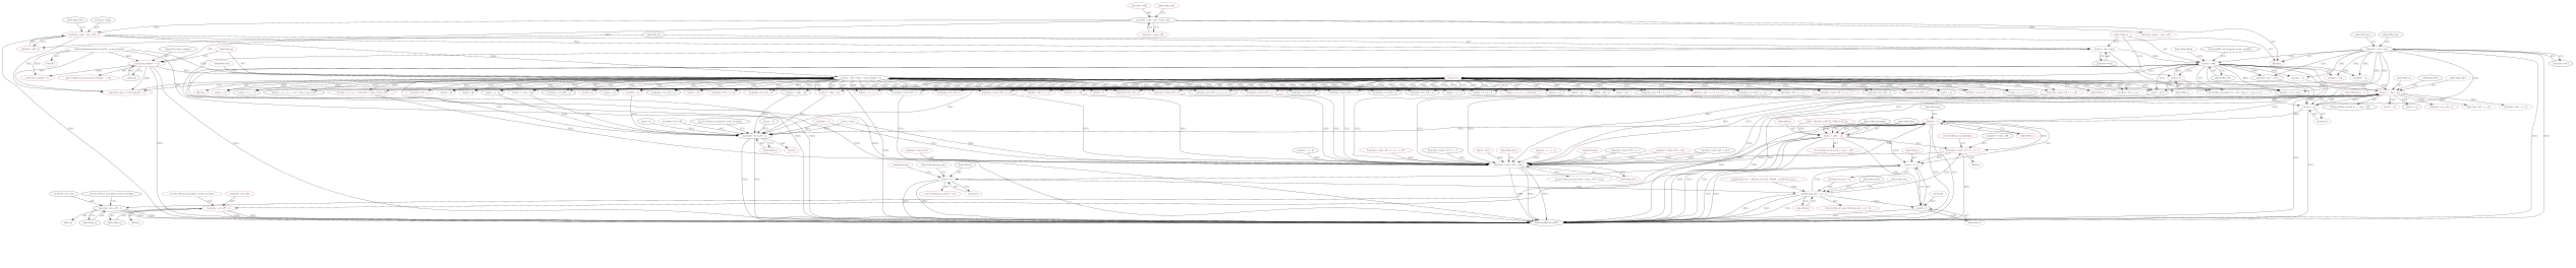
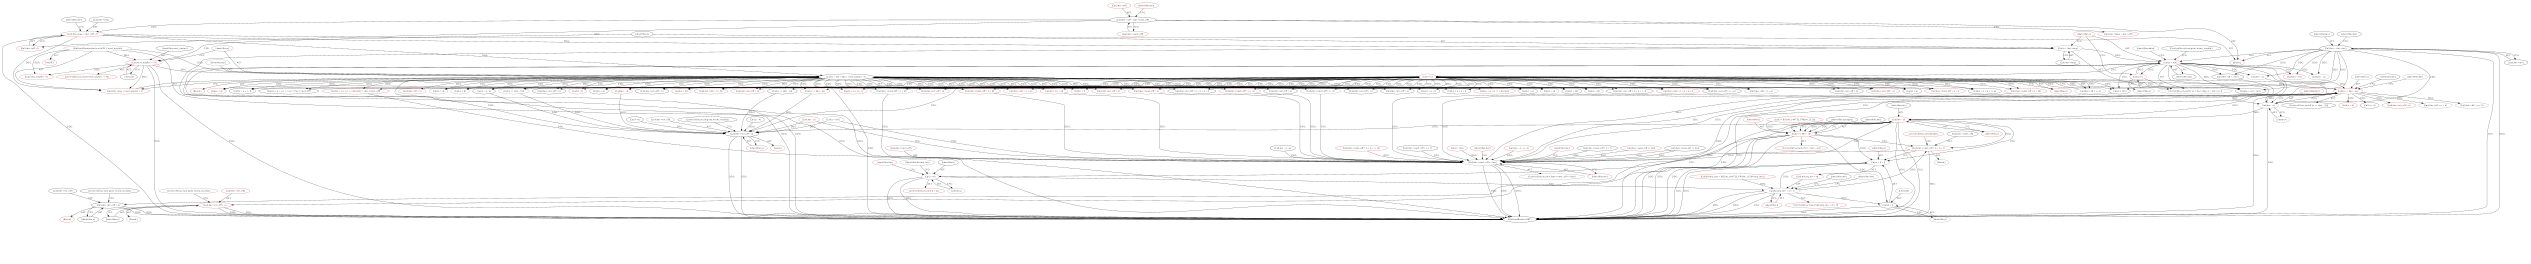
  digraph {
    fontname=Montserrat
    node [color=brown fontname=Montserrat]
    edge [fontname=Montserrat]
    n1 [label="(Call,len - o)"]
    n2 [label="(Call,l >= (len - o))"]
    n3 [label="(Call,iter->next_off = o + 5 + l)"]
    n4 [color=gray40 label="(Call,iter->next_off >= len)"]
    n5 [color=gray40 label="(Call,o + 5 + l)"]
    n6 [color=black label="(Call,iter->err_off = o)"]
    n7 [label="(Call,iter->err_off = o)"]
    n8 [color=black label="(Call,iter->err_off = o)"]
    n9 [label="(Identifier,o)"]
    n10 [color=black label="(MethodReturn,RET)"]
    n11 [color=gray40 label="(Call,l < 4)"]
    n12 [color=black label="(Call,5 + l)"]
    n13 [label="(ControlStructure,if (l >= (len - o)))"]
    n14 [color=gray40 label="(Block,)"]
    n15 [color=gray40 label="(ControlStructure,if (iter->next_off >= len))"]
    n16 [label="(Identifier,len)"]
    n17 [label="(Call,binary_len + 4)"]
    n18 [color=black label="(Identifier,o)"]
    n19 [label="(Block,)"]
    n20 [color=black label="(Identifier,o)"]
    n21 [color=gray40 label="(Block,)"]
    n22 [label="(Identifier,o)"]
    n23 [label="(Block,)"]
    n24 [color=gray40 label="(Call,len - 4)"]
    n25 [label="(Call,o >= (len - 4))"]
    n26 [color=gray40 label="(Literal,4)"]
    n27 [color=gray40 label="(Call,iter->d2 = o + 4)"]
    n28 [color=gray40 label="(Call,iter->d3 = o + 5)"]
    n29 [color=black label="(ControlStructure,if (o >= (len - 4)))"]
    n30 [label="(Call,o + 5)"]
    n31 [color=black label="(Call,o + 4)"]
    n32 [label="(Call,iter->err_off = o)"]
    n33 [color=black label="(Call,len = iter->len)"]
    n34 [label="(Call,o < len)"]
    n35 [label="(Block,)"]
    n36 [color=black label="(Call,iter->len)"]
    n37 [color=black label="(Call,(o + 4) >= len)"]
    n38 [label="(Call,len < 19)"]
    n39 [color=black label="(Call,iter->d1 >= len)"]
    n40 [color=black label="(Call,o < len)"]
    n41 [color=gray40 label="(Call,len - 4)"]
    n42 [color=gray40 label="(Call,len - 4)"]
    n43 [label="(Call,o++)"]
    n44 [label="(Call,++o)"]
    n45 [color=black label="(Identifier,len)"]
    n46 [color=gray40 label="(ControlStructure,for (o = iter->key; o < len; o++))"]
    n47 [color=gray40 label="(Identifier,o)"]
    n48 [label="(Call,iter->d4 = o + 4 + 4 + l)"]
    n49 [color=black label="(Call,iter->err_off = o)"]
    n50 [label="(Call,iter->next_off = o + 16)"]
    n51 [label="(Call,iter->d3 = o + 8)"]
    n52 [label="(Call,o + 12)"]
    n53 [label="(Call,(o + 4 + 4 + l + doclen) != iter->next_off)"]
    n54 [color=gray40 label="(Call,iter->next_off = o + 12)"]
    n55 [color=black label="(Call,o + 4)"]
    n56 [label="(Call,len - o)"]
    n57 [label="(Call,o + 4)"]
    n58 [label="(Call,o >= (len - 4))"]
    n59 [label="(Call,o + l)"]
    n60 [color=black label="(Call,(o + 4 + 4 + l + 4) >= iter->next_off)"]
    n61 [color=black label="(Call,o + 4 + l)"]
    n62 [label="(Call,len - (o + 4))"]
    n63 [color=gray40 label="(Call,iter->d2 = o + 4)"]
    n64 [color=black label="(Call,o + 4)"]
    n65 [color=gray40 label="(Call,o + 4)"]
    n66 [color=black label="(Call,o + 4 + 4 + l)"]
    n67 [label="(Identifier,o)"]
    n68 [color=black label="(Call,iter->err_off = o)"]
    n69 [color=gray40 label="(Call,o >= (len - 14))"]
    n70 [color=black label="(Call,iter->err_off = o)"]
    n71 [color=black label="(Call,iter->err_off = o + 4 + l - 1)"]
    n72 [color=gray40 label="(Call,o + 8)"]
    n73 [color=gray40 label="(Call,o + 4)"]
    n74 [color=black label="(Call,iter->err_off = o)"]
    n75 [label="(Call,iter->err_off = o)"]
    n76 [color=gray40 label="(Call,iter->next_off = o + 1)"]
    n77 [label="(Call,iter->err_off = o)"]
    n78 [label="(Call,iter->next_off = o + 4)"]
    n79 [label="(Call,o + 4 + 4 + l + doclen)"]
    n80 [label="(Call,iter->next_off = o + l)"]
    n81 [color=black label="(Call,o - 4 - 4)"]
    n82 [color=black label="(Call,iter->err_off = o)"]
    n83 [color=black label="(Call,iter->err_off = o + 4 + 4 + l)"]
    n84 [label="(Call,iter->next_off = o + 8)"]
    n85 [label="(Call,o + 1)"]
    n86 [label="(Call,iter->d2 = o + 4)"]
    n87 [label="(Call,iter->next_off = o)"]
    n88 [label="(Call,iter->err_off = o)"]
-   n89 [label="(Call,iter->next_off = o + 4 + l)"]
    n90 [color=black label="(Call,o + 4 + l - 1)"]
    n91 [color=black label="(Call,iter->err_off = o + 4)"]
    n92 [label="(Call,iter->err_off = o)"]
    n93 [color=black label="(Call,o + 4 + 4 + l + 4)"]
    n94 [color=black label="(Call,o + 16)"]
    n95 [color=gray40 label="(Call,iter->d1 = ++o)"]
    n96 [color=black label="(Call,o >= (len - 4))"]
    n97 [label="(Call,o + 4 + 4 + l)"]
    n98 [color=black label="(Call,iter->err_off = o)"]
    n99 [color=black label="(Call,o + 4)"]
    n100 [color=gray40 label="(Call,o + 8)"]
    n101 [color=gray40 label="(Call,o = iter->key)"]
    n102 [color=black label="(Call,iter->key)"]
    n103 [label="(Call,iter->key = iter->off + 1)"]
    n104 [color=black label="(Call,o = iter->key + next_keylen + 1)"]
    n105 [label="(Call,iter->key + next_keylen + 1)"]
    n106 [label="(Call,iter->off + 1)"]
    n107 [label="(Block,)"]
    n108 [label="(Call,iter->d1 = o)"]
    n109 [color=black label="(Call,iter->off = iter->next_off)"]
    n110 [label="(Call,iter->next_off)"]
    n111 [label="(Call,iter->type = iter->off)"]
    n112 [label="(Call,next_keylen == 0)"]
    n113 [color=black label="(Literal,0)"]
    n114 [label="(Call,next_keylen + 1)"]
    n115 [label="(ControlStructure,if (next_keylen == 0))"]
    n116 [color=gray40 label="(MethodParameterIn,uint32_t next_keylen)"]
    1000113
    n118 [color=gray40 label="(Call,binary_len + 4 != l)"]
    n119 [label="(ControlStructure,if (l < 4))"]
    n120 [color=gray40 label="(Literal,4)"]
    n121 [color=gray40 label="(Identifier,l)"]
    n122 [label="(Identifier,l)"]
    n123 [label="(ControlStructure,if (binary_len + 4 != l))"]
    n124 [label="(Call,l = BSON_UINT32_FROM_LE (l))"]
    n125 [label="(Call,iter->next_off = o + 4 + l + 12)"]
    n126 [label="(Identifier,o)"]
    n127 [color=black label="(Identifier,o)"]
    n128 [label="(Identifier,o)"]
    n129 [label="(Call,iter->err_off)"]
    n130 [color=gray40 label="(Call,iter->err_off)"]
    n131 [color=black label="(Call,iter->next_off = o + 1)"]
    n132 [color=black label="(Identifier,subtype)"]
    n133 [label="(Identifier,iter)"]
    n134 [color=black label="(Identifier,iter)"]
    n135 [color=black label="(Identifier,iter)"]
    n136 [color=black label="(Identifier,iter)"]
    n137 [color=black label="(Call,iter->err_off)"]
    n138 [color=gray40 label="(Identifier,data)"]
    n139 [color=black label="(Call,o - 4)"]
    n140 [label="(Call,l > len)"]
    n141 [color=black label="(ControlStructure,goto mark_invalid;)"]
    n142 [color=gray40 label="(Identifier,iter)"]
    n143 [color=gray40 label="(Identifier,o)"]
    n144 [label="(Identifier,iter)"]
    n145 [label="(Call,binary_len = BSON_UINT32_FROM_LE (binary_len))"]
    n146 [color=gray40 label="(Identifier,iter)"]
    n147 [label="(Call,len - o)"]
    n148 [color=black label="(Call,iter->next_off)"]
    n149 [color=gray40 label="(Call,o < len)"]
    n150 [color=gray40 label="(Identifier,binary_len)"]
    n151 [color=black label="(Call,iter->key)"]
    n152 [label="(Call,len - o - 4 - 4)"]
    n153 [color=black label="(Identifier,len)"]
    n154 [color=black label="(ControlStructure,goto mark_invalid;)"]
    n155 [label="(Identifier,l)"]
    n156 [label="(Identifier,iter)"]
    n157 [label="(Call,iter->off)"]
    n158 [color=black label="(Call,iter->next_off = o + l)"]
    n159 [color=black label="(Identifier,iter)"]
    n160 [color=gray40 label="(ControlStructure,goto mark_invalid;)"]
    n161 [color=gray40 label="(Identifier,iter)"]
    n162 [label="(Identifier,len)"]
    n163 [label="(Call,iter->next_off >= len)"]
    n164 [color=gray40 label="(Literal,5)"]
    n165 [color=black label="(Call,iter->next_off >= len)"]
    n166 [color=black label="(Identifier,len)"]
    n167 [label="(Call,iter->next_off)"]
    n168 [color=black label="(Call,++o)"]
    n169 [label="(Identifier,iter)"]
    n170 [color=black label="(Call,len - o - 4)"]
    n171 [color=black label="(Identifier,next_keylen)"]
    n172 [color=black label="(Identifier,l)"]
    n173 [label="(ControlStructure,break;)"]
    n174 [color=black label="(Identifier,iter)"]
    n175 [color=black label="(ControlStructure,goto mark_invalid;)"]
    n176 [label="(Identifier,o)"]
    n1 -> n2 [label="AST: "]
    n1 -> n2 [label="DDG: "]
    n1 -> n2 [label="DDG: "]
    n1 -> n3 [label="DDG: "]
    n1 -> n4 [label="DDG: "]
    n1 -> n5 [label="DDG: "]
    n1 -> n6 [label="DDG: "]
    n1 -> n7 [label="DDG: "]
    n1 -> n8 [label="DDG: "]
    n1 -> n9 [label="CFG: "]
    n1 -> n10 [label="DDG: "]
    n1 -> n10 [label="DDG: "]
    n2 -> n1 [label="CFG: "]
    n2 -> n3 [label="DDG: "]
    n2 -> n5 [label="DDG: "]
    n2 -> n10 [label="DDG: "]
    n2 -> n10 [label="DDG: "]
    n2 -> n10 [label="DDG: "]
    n2 -> n11 [label="DDG: "]
    n2 -> n12 [label="DDG: "]
    n2 -> n13 [label="AST: "]
    n3 -> n4 [label="DDG: "]
    n3 -> n5 [label="CFG: "]
    n3 -> n10 [label="DDG: "]
    n3 -> n14 [label="AST: "]
    n4 -> n10 [label="DDG: "]
    n4 -> n10 [label="DDG: "]
    n4 -> n10 [label="DDG: "]
    n4 -> n15 [label="AST: "]
    n4 -> n16 [label="CFG: "]
    n5 -> n10 [label="DDG: "]
    n5 -> n10 [label="DDG: "]
-   n5 -> n12 [label="CFG: "]
    n5 -> n17 [label="AST: "]
    n6 -> n10 [label="DDG: "]
    n6 -> n10 [label="DDG: "]
    n6 -> n18 [label="CFG: "]
    n6 -> n19 [label="AST: "]
    n7 -> n10 [label="DDG: "]
    n7 -> n10 [label="DDG: "]
    n7 -> n20 [label="CFG: "]
    n7 -> n21 [label="AST: "]
    n8 -> n10 [label="DDG: "]
    n8 -> n10 [label="DDG: "]
    n8 -> n22 [label="CFG: "]
    n8 -> n23 [label="AST: "]
    n9 -> n1 [label="AST: "]
    n11 -> n10 [label="DDG: "]
    n11 -> n10 [label="DDG: "]
    n11 -> n118 [label="DDG: "]
    n11 -> n119 [label="AST: "]
    n11 -> n120 [label="CFG: "]
    n12 -> n5 [label="AST: "]
    n12 -> n10 [label="DDG: "]
    n12 -> n121 [label="CFG: "]
    n16 -> n4 [label="AST: "]
    n17 -> n118 [label="AST: "]
    n18 -> n6 [label="AST: "]
    n20 -> n7 [label="AST: "]
    n22 -> n8 [label="AST: "]
    n24 -> n1 [label="DDG: "]
    n24 -> n10 [label="DDG: "]
    n24 -> n25 [label="AST: "]
    n24 -> n25 [label="DDG: "]
    n24 -> n25 [label="DDG: "]
    n24 -> n26 [label="CFG: "]
    n25 -> n1 [label="DDG: "]
    n25 -> n10 [label="DDG: "]
    n25 -> n10 [label="DDG: "]
    n25 -> n24 [label="CFG: "]
    n25 -> n27 [label="DDG: "]
    n25 -> n28 [label="DDG: "]
    n25 -> n29 [label="AST: "]
    n25 -> n30 [label="DDG: "]
    n25 -> n31 [label="DDG: "]
    n25 -> n32 [label="DDG: "]
    n26 -> n24 [label="AST: "]
    n33 -> n4 [label="DDG: "]
    n33 -> n10 [label="DDG: "]
    n33 -> n10 [label="DDG: "]
    n33 -> n24 [label="DDG: "]
    n33 -> n34 [label="DDG: "]
    n33 -> n35 [label="AST: "]
    n33 -> n36 [label="CFG: "]
    n33 -> n37 [label="DDG: "]
    n33 -> n38 [label="DDG: "]
    n33 -> n39 [label="DDG: "]
    n33 -> n40 [label="DDG: "]
    n33 -> n41 [label="DDG: "]
    n33 -> n42 [label="DDG: "]
    n34 -> n4 [label="DDG: "]
    n34 -> n10 [label="DDG: "]
    n34 -> n10 [label="DDG: "]
    n34 -> n10 [label="DDG: "]
    n34 -> n24 [label="DDG: "]
    n34 -> n37 [label="DDG: "]
    n34 -> n38 [label="DDG: "]
    n34 -> n39 [label="DDG: "]
    n34 -> n40 [label="DDG: "]
    n34 -> n41 [label="DDG: "]
    n34 -> n42 [label="DDG: "]
    n34 -> n43 [label="DDG: "]
    n34 -> n44 [label="DDG: "]
    n34 -> n45 [label="CFG: "]
    n34 -> n46 [label="AST: "]
    n36 -> n33 [label="AST: "]
    n39 -> n4 [label="DDG: "]
    n40 -> n4 [label="DDG: "]
    n42 -> n4 [label="DDG: "]
    n43 -> n34 [label="DDG: "]
    n43 -> n46 [label="AST: "]
    n43 -> n47 [label="CFG: "]
    n44 -> n8 [label="DDG: "]
    n44 -> n25 [label="DDG: "]
    n44 -> n37 [label="DDG: "]
    n44 -> n40 [label="DDG: "]
    n44 -> n48 [label="DDG: "]
    n44 -> n49 [label="DDG: "]
    n44 -> n50 [label="DDG: "]
    n44 -> n51 [label="DDG: "]
    n44 -> n52 [label="DDG: "]
    n44 -> n53 [label="DDG: "]
    n44 -> n54 [label="DDG: "]
    n44 -> n55 [label="DDG: "]
    n44 -> n56 [label="DDG: "]
    n44 -> n57 [label="DDG: "]
    n44 -> n58 [label="DDG: "]
    n44 -> n59 [label="DDG: "]
    n44 -> n60 [label="DDG: "]
    n44 -> n61 [label="DDG: "]
    n44 -> n62 [label="DDG: "]
    n44 -> n63 [label="DDG: "]
    n44 -> n64 [label="DDG: "]
    n44 -> n65 [label="DDG: "]
    n44 -> n66 [label="DDG: "]
    n44 -> n67 [label="CFG: "]
    n44 -> n68 [label="DDG: "]
    n44 -> n69 [label="DDG: "]
    n44 -> n70 [label="DDG: "]
    n44 -> n71 [label="DDG: "]
    n44 -> n72 [label="DDG: "]
    n44 -> n73 [label="DDG: "]
    n44 -> n74 [label="DDG: "]
    n44 -> n75 [label="DDG: "]
    n44 -> n76 [label="DDG: "]
    n44 -> n77 [label="DDG: "]
    n44 -> n78 [label="DDG: "]
    n44 -> n79 [label="DDG: "]
    n44 -> n80 [label="DDG: "]
    n44 -> n81 [label="DDG: "]
    n44 -> n82 [label="DDG: "]
    n44 -> n83 [label="DDG: "]
    n44 -> n84 [label="DDG: "]
    n44 -> n85 [label="DDG: "]
    n44 -> n86 [label="DDG: "]
    n44 -> n87 [label="DDG: "]
    n44 -> n88 [label="DDG: "]
-   n44 -> n89 [label="DDG: "]
    n44 -> n90 [label="DDG: "]
    n44 -> n91 [label="DDG: "]
    n44 -> n92 [label="DDG: "]
    n44 -> n93 [label="DDG: "]
    n44 -> n94 [label="DDG: "]
    n44 -> n95 [label="AST: "]
    n44 -> n95 [label="DDG: "]
    n44 -> n96 [label="DDG: "]
    n44 -> n97 [label="DDG: "]
    n44 -> n98 [label="DDG: "]
    n44 -> n99 [label="DDG: "]
    n44 -> n100 [label="DDG: "]
    n45 -> n34 [label="AST: "]
    n47 -> n43 [label="AST: "]
    n50 -> n4 [label="DDG: "]
    n53 -> n4 [label="DDG: "]
    n54 -> n4 [label="DDG: "]
    n56 -> n8 [label="DDG: "]
    n58 -> n8 [label="DDG: "]
    n62 -> n4 [label="DDG: "]
    n67 -> n44 [label="AST: "]
    n69 -> n8 [label="DDG: "]
    n76 -> n4 [label="DDG: "]
    n78 -> n4 [label="DDG: "]
    n81 -> n8 [label="DDG: "]
    n84 -> n4 [label="DDG: "]
    n87 -> n4 [label="DDG: "]
-   n89 -> n4 [label="DDG: "]
    n95 -> n44 [label="CFG: "]
    n96 -> n8 [label="DDG: "]
    n101 -> n10 [label="DDG: "]
    n101 -> n34 [label="DDG: "]
    n101 -> n46 [label="AST: "]
    n101 -> n102 [label="CFG: "]
    n102 -> n101 [label="AST: "]
    n103 -> n10 [label="DDG: "]
    n103 -> n35 [label="AST: "]
    n103 -> n101 [label="DDG: "]
    n103 -> n104 [label="DDG: "]
    n103 -> n105 [label="DDG: "]
    n103 -> n106 [label="CFG: "]
    n104 -> n8 [label="DDG: "]
    n104 -> n10 [label="DDG: "]
    n104 -> n25 [label="DDG: "]
    n104 -> n37 [label="DDG: "]
    n104 -> n40 [label="DDG: "]
    n104 -> n48 [label="DDG: "]
    n104 -> n49 [label="DDG: "]
    n104 -> n50 [label="DDG: "]
    n104 -> n51 [label="DDG: "]
    n104 -> n52 [label="DDG: "]
    n104 -> n53 [label="DDG: "]
    n104 -> n54 [label="DDG: "]
    n104 -> n55 [label="DDG: "]
    n104 -> n56 [label="DDG: "]
    n104 -> n57 [label="DDG: "]
    n104 -> n58 [label="DDG: "]
    n104 -> n59 [label="AST: "]
    n104 -> n60 [label="DDG: "]
    n104 -> n61 [label="DDG: "]
    n104 -> n62 [label="DDG: "]
    n104 -> n63 [label="DDG: "]
    n104 -> n64 [label="DDG: "]
    n104 -> n65 [label="DDG: "]
    n104 -> n66 [label="DDG: "]
    n104 -> n68 [label="DDG: "]
    n104 -> n69 [label="DDG: "]
    n104 -> n70 [label="DDG: "]
    n104 -> n71 [label="DDG: "]
    n104 -> n72 [label="DDG: "]
    n104 -> n73 [label="DDG: "]
    n104 -> n74 [label="DDG: "]
    n104 -> n75 [label="DDG: "]
    n104 -> n76 [label="DDG: "]
    n104 -> n77 [label="DDG: "]
    n104 -> n78 [label="DDG: "]
    n104 -> n79 [label="DDG: "]
    n104 -> n80 [label="DDG: "]
    n104 -> n81 [label="DDG: "]
    n104 -> n82 [label="DDG: "]
    n104 -> n83 [label="DDG: "]
    n104 -> n84 [label="DDG: "]
    n104 -> n85 [label="DDG: "]
    n104 -> n86 [label="DDG: "]
    n104 -> n87 [label="DDG: "]
    n104 -> n88 [label="DDG: "]
-   n104 -> n89 [label="DDG: "]
    n104 -> n90 [label="DDG: "]
    n104 -> n91 [label="DDG: "]
    n104 -> n92 [label="DDG: "]
    n104 -> n93 [label="DDG: "]
    n104 -> n94 [label="DDG: "]
    n104 -> n96 [label="DDG: "]
    n104 -> n97 [label="DDG: "]
    n104 -> n98 [label="DDG: "]
    n104 -> n99 [label="DDG: "]
    n104 -> n100 [label="DDG: "]
    n104 -> n105 [label="CFG: "]
    n104 -> n107 [label="AST: "]
    n104 -> n108 [label="DDG: "]
    n105 -> n104 [label="AST: "]
    n106 -> n103 [label="AST: "]
    n109 -> n35 [label="AST: "]
    n109 -> n103 [label="DDG: "]
    n109 -> n106 [label="DDG: "]
    n109 -> n110 [label="CFG: "]
    n109 -> n111 [label="DDG: "]
    n110 -> n109 [label="AST: "]
    n112 -> n10 [label="DDG: "]
    n112 -> n10 [label="DDG: "]
    n112 -> n104 [label="DDG: "]
    n112 -> n105 [label="DDG: "]
    n112 -> n113 [label="CFG: "]
    n112 -> n114 [label="DDG: "]
    n112 -> n115 [label="AST: "]
    n113 -> n112 [label="AST: "]
    n116 -> n10 [label="DDG: "]
    n116 -> n104 [label="DDG: "]
    n116 -> n105 [label="AST: "]
    n116 -> n112 [label="DDG: "]
    n116 -> n114 [label="DDG: "]
    n116 -> 1000113 [label="AST: "]
    n118 -> n3 [label="DDG: "]
    n118 -> n5 [label="DDG: "]
    n118 -> n10 [label="DDG: "]
    n118 -> n10 [label="DDG: "]
    n118 -> n10 [label="DDG: "]
    n118 -> n12 [label="DDG: "]
    n118 -> n122 [label="CFG: "]
    n118 -> n123 [label="AST: "]
    n120 -> n11 [label="AST: "]
    n121 -> n12 [label="AST: "]
    n122 -> n118 [label="AST: "]
    n124 -> n2 [label="DDG: "]
    n125 -> n4 [label="DDG: "]
    n126 -> n5 [label="AST: "]
    n127 -> n101 [label="AST: "]
    n127 -> n112 [label="CFG: "]
    n128 -> n104 [label="AST: "]
    n128 -> n112 [label="CFG: "]
    n129 -> n7 [label="AST: "]
    n130 -> n8 [label="AST: "]
    n131 -> n4 [label="DDG: "]
    n132 -> n2 [label="CFG: "]
    n133 -> n11 [label="CFG: "]
    n134 -> n118 [label="CFG: "]
    n135 -> n33 [label="CFG: "]
    n136 -> n2 [label="CFG: "]
    n137 -> n6 [label="AST: "]
    n138 -> n34 [label="CFG: "]
    n139 -> n8 [label="DDG: "]
    n140 -> n4 [label="DDG: "]
    n141 -> n6 [label="CFG: "]
    n142 -> n104 [label="CFG: "]
    n143 -> n25 [label="AST: "]
    n144 -> n4 [label="CFG: "]
    n145 -> n118 [label="DDG: "]
    n146 -> n118 [label="CFG: "]
    n147 -> n4 [label="DDG: "]
    n147 -> n8 [label="DDG: "]
    n148 -> n3 [label="AST: "]
    n149 -> n4 [label="DDG: "]
    n149 -> n8 [label="DDG: "]
    n150 -> n11 [label="CFG: "]
    n151 -> n103 [label="AST: "]
    n152 -> n4 [label="DDG: "]
    n153 -> n33 [label="AST: "]
    n154 -> n34 [label="CFG: "]
    n155 -> n2 [label="AST: "]
    n156 -> n4 [label="CFG: "]
    n157 -> n109 [label="AST: "]
    n158 -> n4 [label="DDG: "]
    n159 -> n25 [label="CFG: "]
    n160 -> n7 [label="CFG: "]
    n161 -> n25 [label="CFG: "]
    n162 -> n24 [label="AST: "]
    n163 -> n4 [label="DDG: "]
    n164 -> n12 [label="AST: "]
    n165 -> n4 [label="DDG: "]
    n165 -> n4 [label="DDG: "]
    n166 -> n1 [label="AST: "]
    n167 -> n4 [label="AST: "]
    n168 -> n8 [label="DDG: "]
    n169 -> n109 [label="CFG: "]
    n170 -> n4 [label="DDG: "]
    n171 -> n112 [label="AST: "]
    n172 -> n11 [label="AST: "]
    n173 -> n3 [label="CFG: "]
    n174 -> n103 [label="CFG: "]
    n175 -> n8 [label="CFG: "]
    n176 -> n34 [label="AST: "]
    n176 -> n43 [label="CFG: "]
    n176 -> n101 [label="CFG: "]
  }
